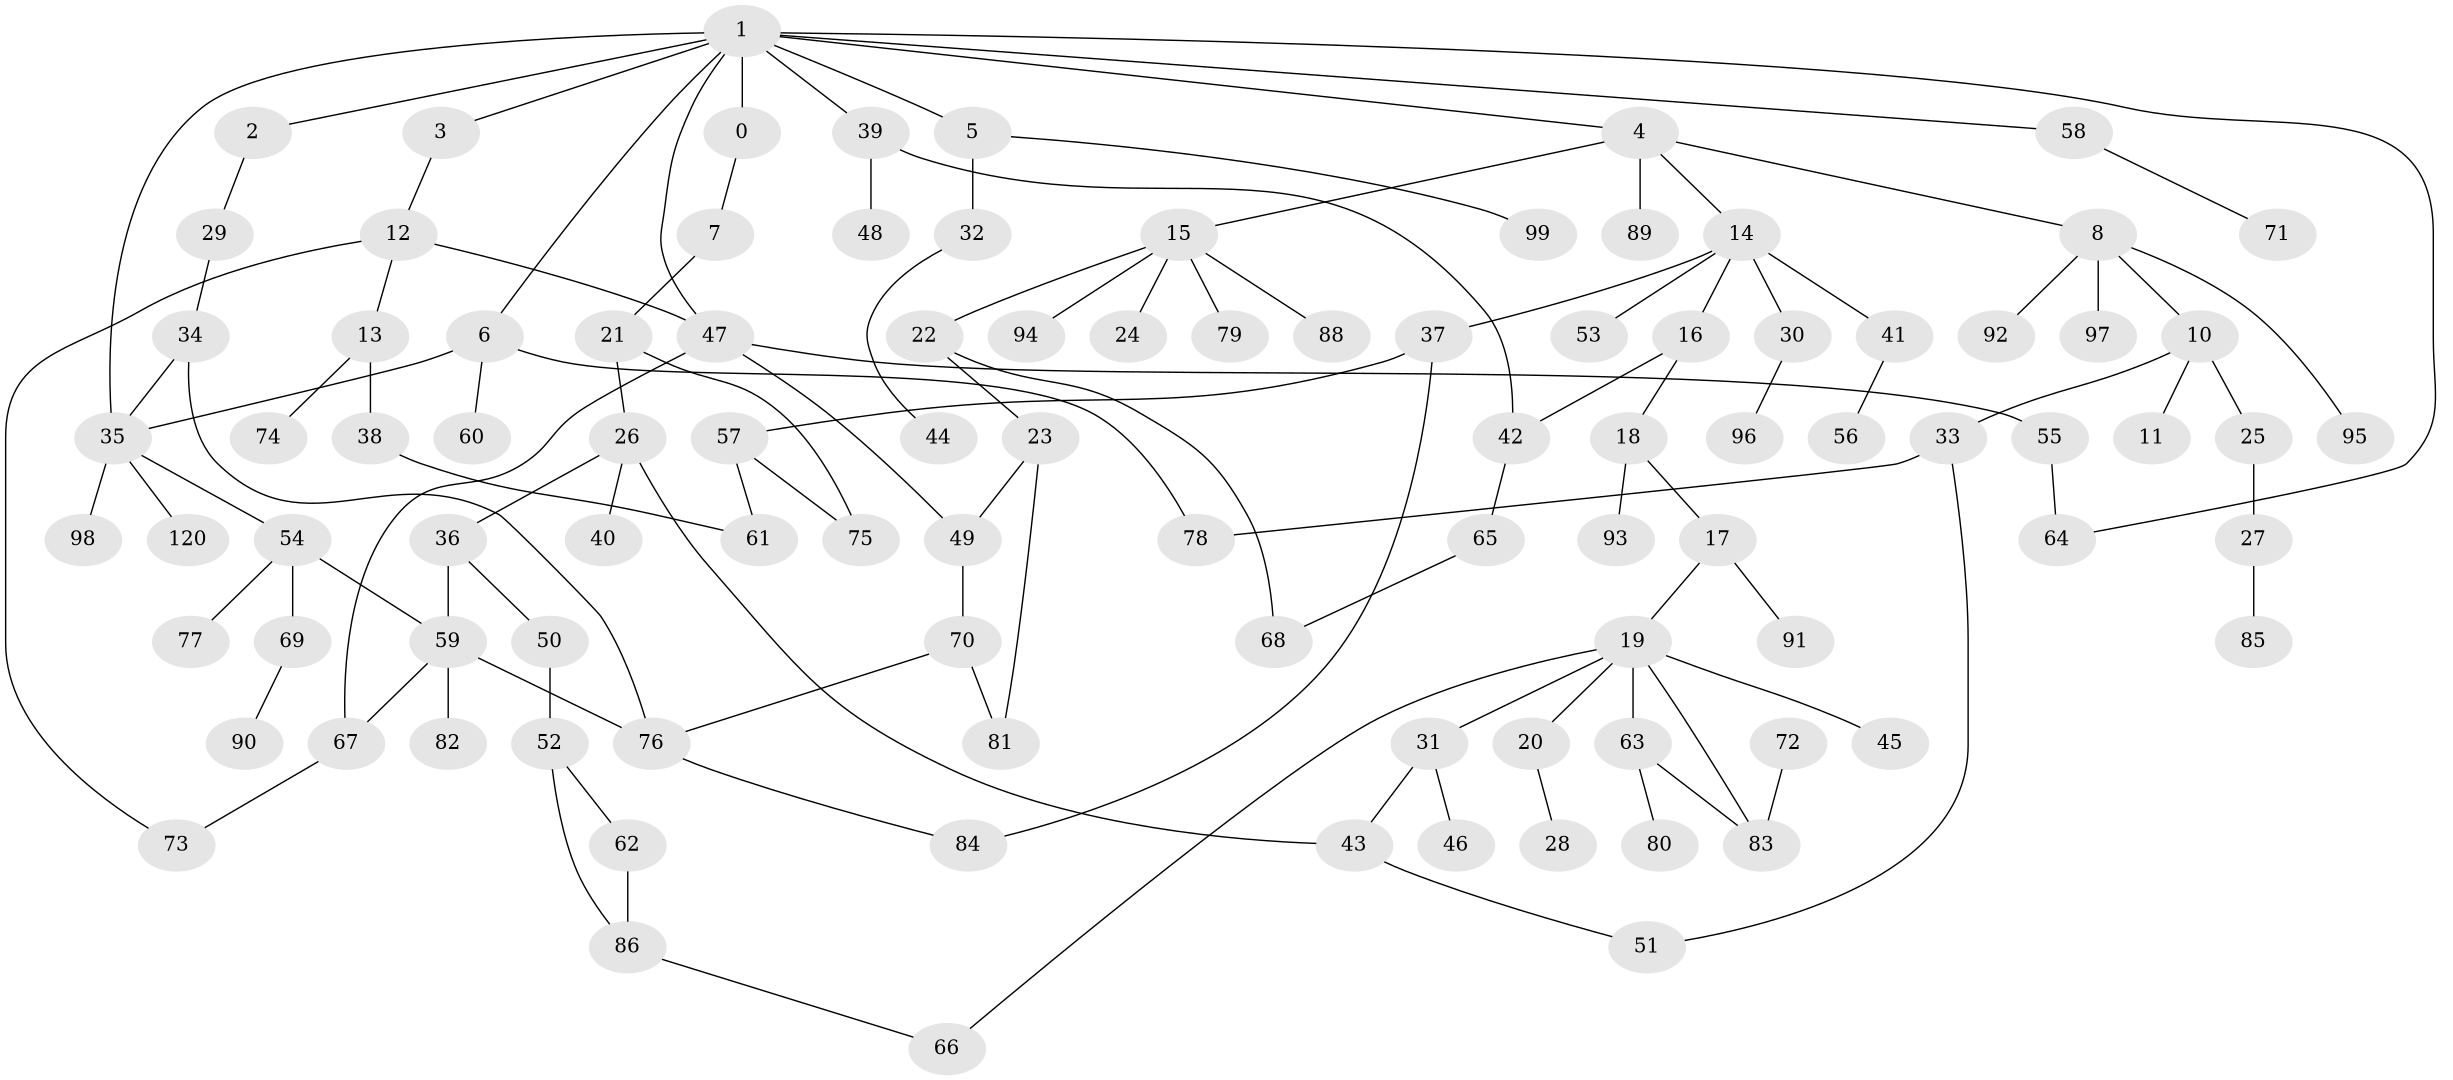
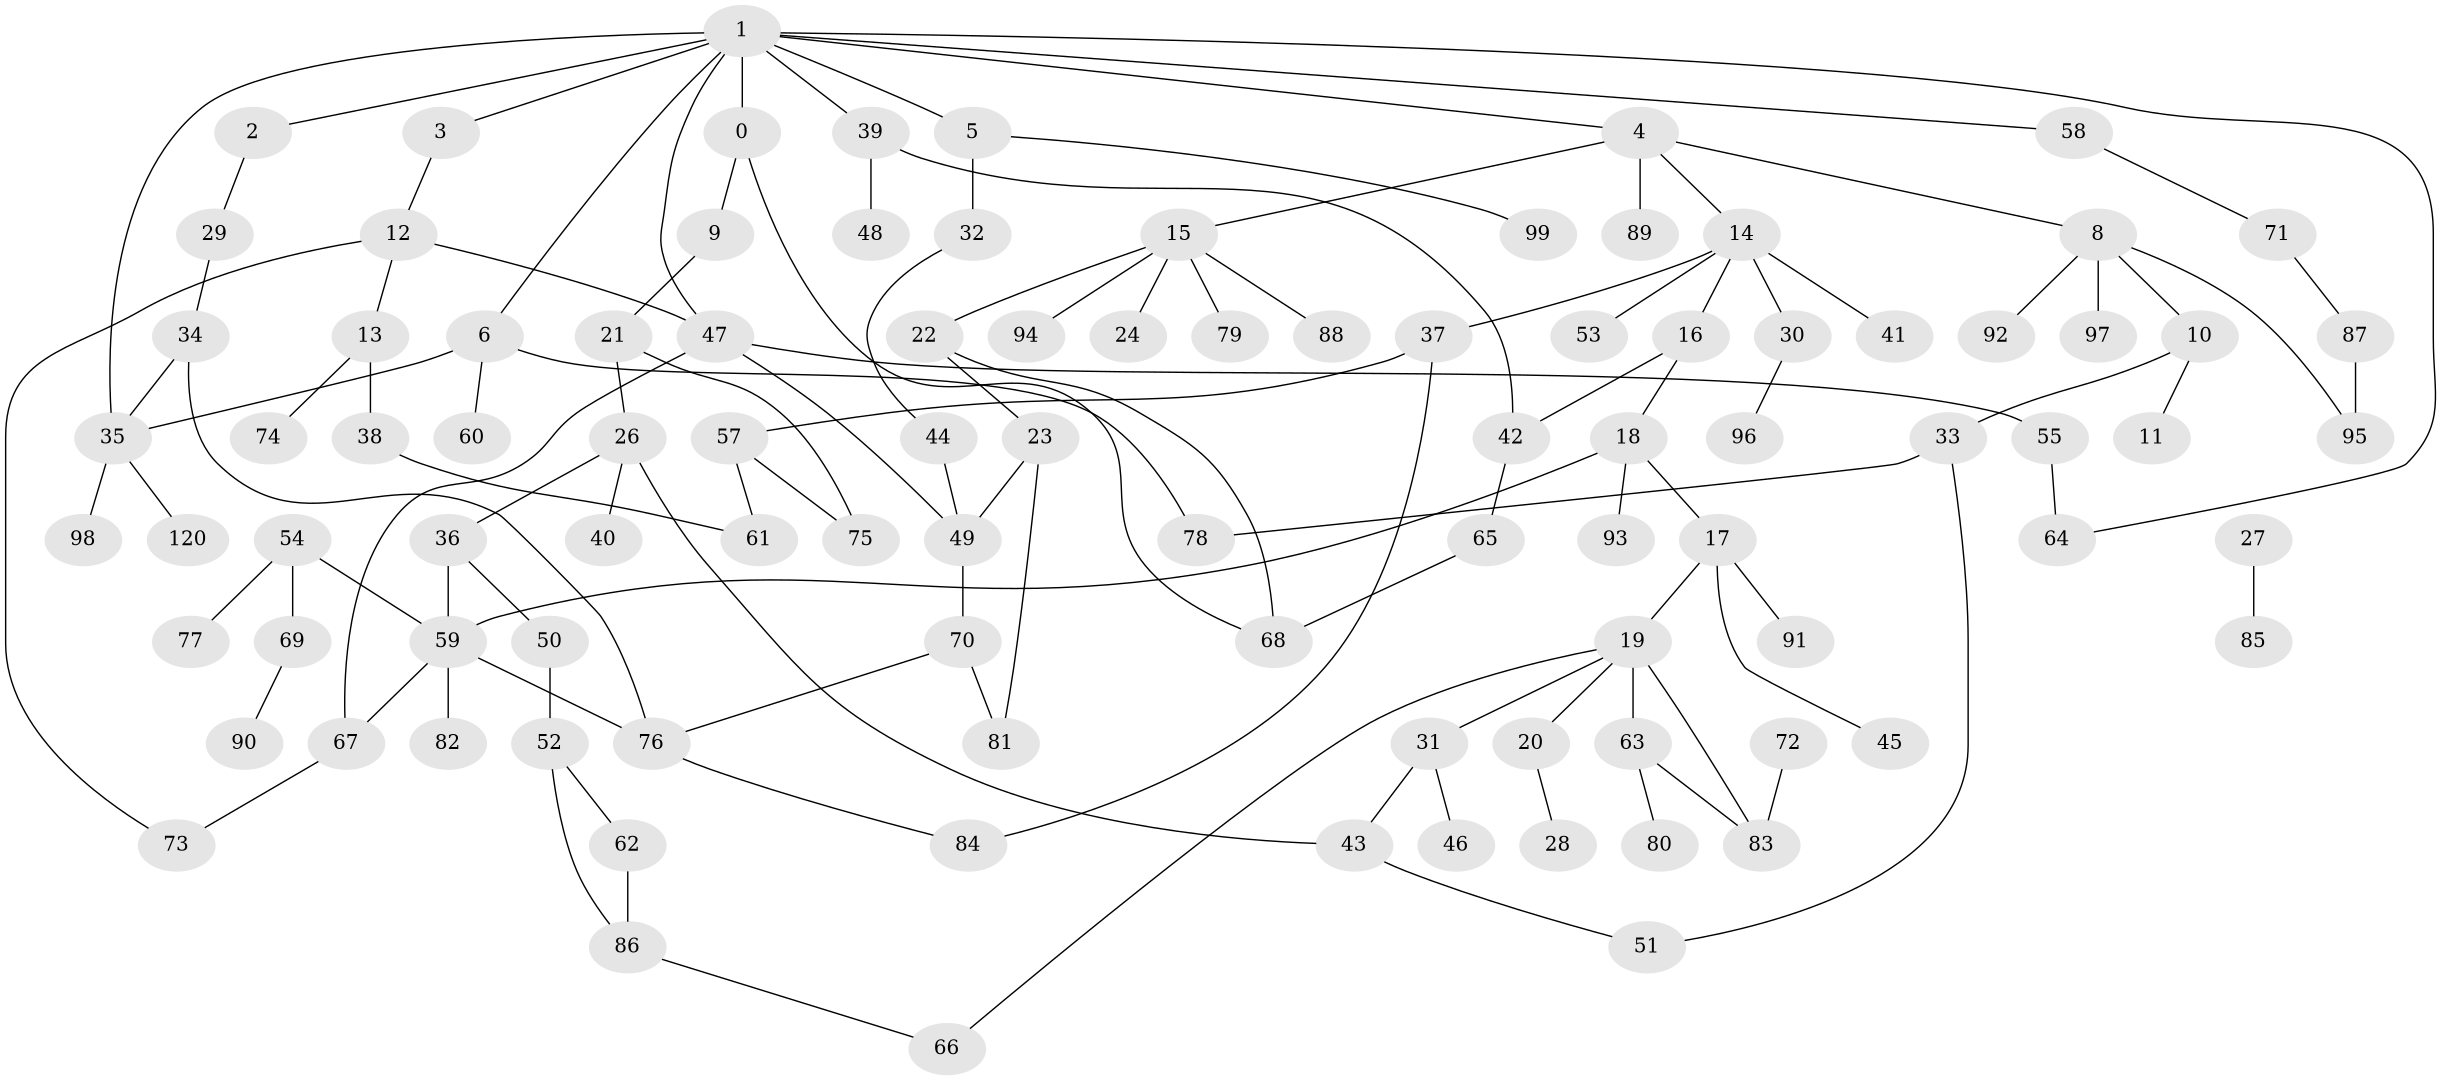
  graph {
    node [color=gray90 style=filled]
    1
    2
    3
    4
    5
    6
    n7 [label=0]
    35
    39
    47
    58
    64
    29
    12
    8
    14
    15
    89
    32
    99
    60
    78
-   9 [label=7]
+   9
    68
    54
    98
    n27 [label=120]
    42
    48
    49
    55
    67
    71
    34
    13
    73
    10
    92
    95
    97
    16
    30
    37
    41
    53
    22
    24
    79
    88
    94
    44
    21
    11
-   25
    33
    26
    75
    27
    51
    38
    74
    61
    18
    96
    57
    84
-   56
    23
    17
    19
    91
    59
    93
    65
    20
    31
    45
    63
    66
    83
    76
    82
    28
    43
    46
    80
    36
    40
    81
    70
    85
    50
    69
    77
    52
    62
    86
    90
+   87
    72
    1 -- 2
    1 -- 3
    1 -- 4
    1 -- 5
    1 -- 6
    1 -- n7
    1 -- 35
    1 -- 39
    1 -- 47
    1 -- 58
    1 -- 64
    2 -- 29
    3 -- 12
    4 -- 8
    4 -- 14
    4 -- 15
    4 -- 89
    5 -- 32
    5 -- 99
    6 -- 35
    6 -- 60
    6 -- 78
    n7 -- 9
-   35 -- 54
+   n7 -- 68
    35 -- 98
    35 -- n27
    39 -- 42
    39 -- 48
    47 -- 49
    47 -- 55
    47 -- 67
    58 -- 71
    29 -- 34
    12 -- 47
    12 -- 13
    12 -- 73
    8 -- 10
    8 -- 92
    8 -- 95
    8 -- 97
    14 -- 16
    14 -- 30
    14 -- 37
    14 -- 41
    14 -- 53
    15 -- 22
    15 -- 24
    15 -- 79
    15 -- 88
    15 -- 94
    32 -- 44
    9 -- 21
    54 -- 59
    54 -- 69
    54 -- 77
    42 -- 65
    49 -- 70
    55 -- 64
    67 -- 73
+   71 -- 87
    34 -- 35
    34 -- 76
    13 -- 38
    13 -- 74
    10 -- 11
-   10 -- 25
    10 -- 33
    16 -- 42
    16 -- 18
    30 -- 96
    37 -- 57
    37 -- 84
-   41 -- 56
    22 -- 68
    22 -- 23
+   44 -- 49
    21 -- 26
    21 -- 75
-   25 -- 27
    33 -- 78
    33 -- 51
    26 -- 43
    26 -- 36
    26 -- 40
    27 -- 85
    38 -- 61
    18 -- 17
+   18 -- 59
    18 -- 93
    57 -- 75
    57 -- 61
    23 -- 49
    23 -- 81
    17 -- 19
    17 -- 91
    19 -- 20
    19 -- 31
-   19 -- 45
+   17 -- 45
    19 -- 63
    19 -- 66
    19 -- 83
    59 -- 67
    59 -- 76
    59 -- 82
    65 -- 68
    20 -- 28
    31 -- 43
    31 -- 46
    63 -- 83
    63 -- 80
    76 -- 84
    43 -- 51
    36 -- 59
    36 -- 50
    70 -- 76
    70 -- 81
    50 -- 52
    69 -- 90
    52 -- 62
    52 -- 86
    62 -- 86
    86 -- 66
+   87 -- 95
    72 -- 83
  }
